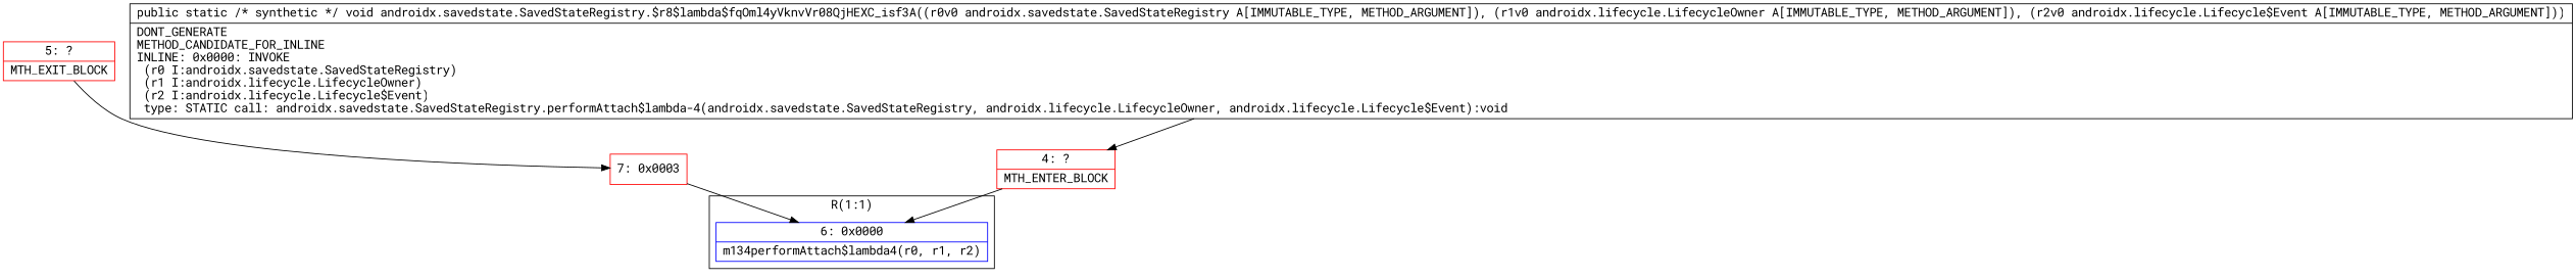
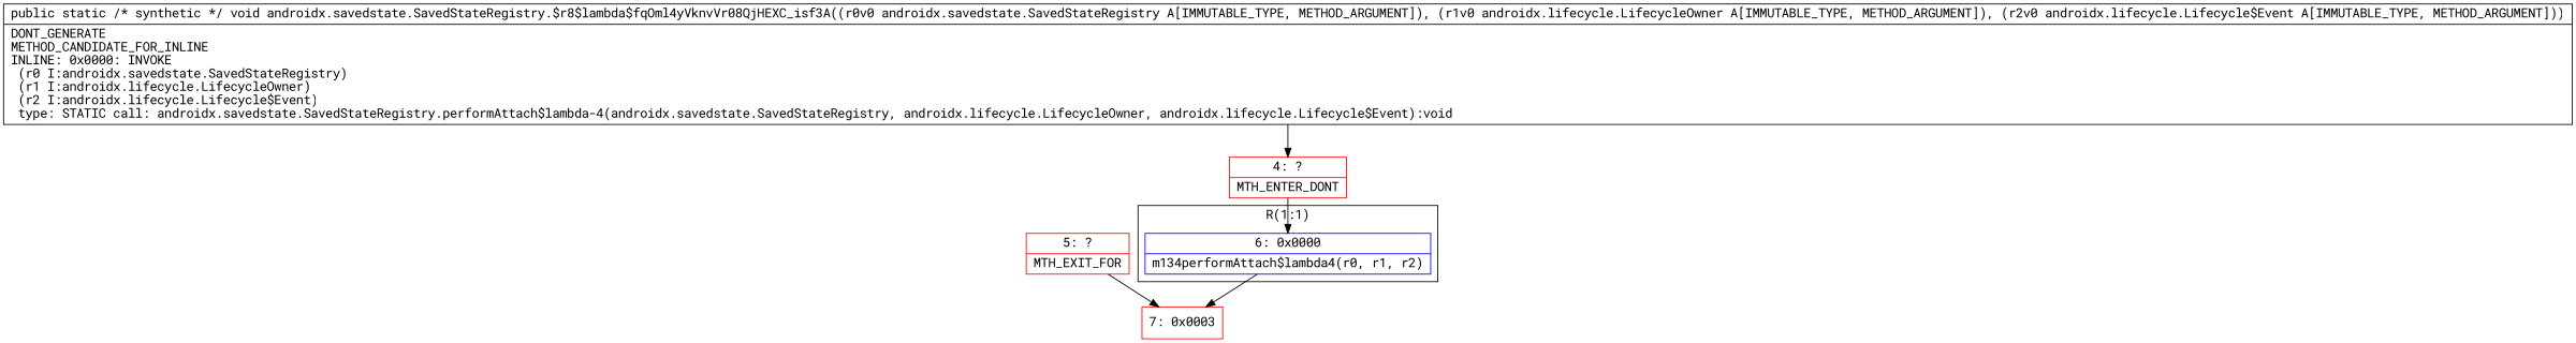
  digraph {
    fontname="Roboto Mono"
    node [color=red fontname="Roboto Mono" shape=record]
    edge [fontname="Roboto Mono"]
    n1 [color=blue label="{6\:\ 0x0000|m134performAttach$lambda4(r0, r1, r2)\l}"]
    n2 [label="{7\:\ 0x0003}"]
-   n3 [label="{4\:\ ?|MTH_ENTER_BLOCK\l}"]
-   n4 [label="{5\:\ ?|MTH_EXIT_BLOCK\l}"]
+   n3 [label="{4\:\ ?|MTH_ENTER_DONT\l}"]
+   n4 [label="{5\:\ ?|MTH_EXIT_FOR\l}"]
    n5 [label="{public static \/* synthetic *\/ void androidx.savedstate.SavedStateRegistry.$r8$lambda$fqOml4yVknvVr08QjHEXC_isf3A((r0v0 androidx.savedstate.SavedStateRegistry A[IMMUTABLE_TYPE, METHOD_ARGUMENT]), (r1v0 androidx.lifecycle.LifecycleOwner A[IMMUTABLE_TYPE, METHOD_ARGUMENT]), (r2v0 androidx.lifecycle.Lifecycle$Event A[IMMUTABLE_TYPE, METHOD_ARGUMENT]))  | DONT_GENERATE\lMETHOD_CANDIDATE_FOR_INLINE\lINLINE: 0x0000: INVOKE  \l  (r0 I:androidx.savedstate.SavedStateRegistry)\l  (r1 I:androidx.lifecycle.LifecycleOwner)\l  (r2 I:androidx.lifecycle.Lifecycle$Event)\l type: STATIC call: androidx.savedstate.SavedStateRegistry.performAttach$lambda\-4(androidx.savedstate.SavedStateRegistry, androidx.lifecycle.LifecycleOwner, androidx.lifecycle.Lifecycle$Event):void\l}" color=""]
    subgraph cluster_1 {
      label="R(1:1)"
      n1
    }
-   n2 -> n1
+   n1 -> n2
    n3 -> n1
    n4 -> n2
    n5 -> n3
  }
